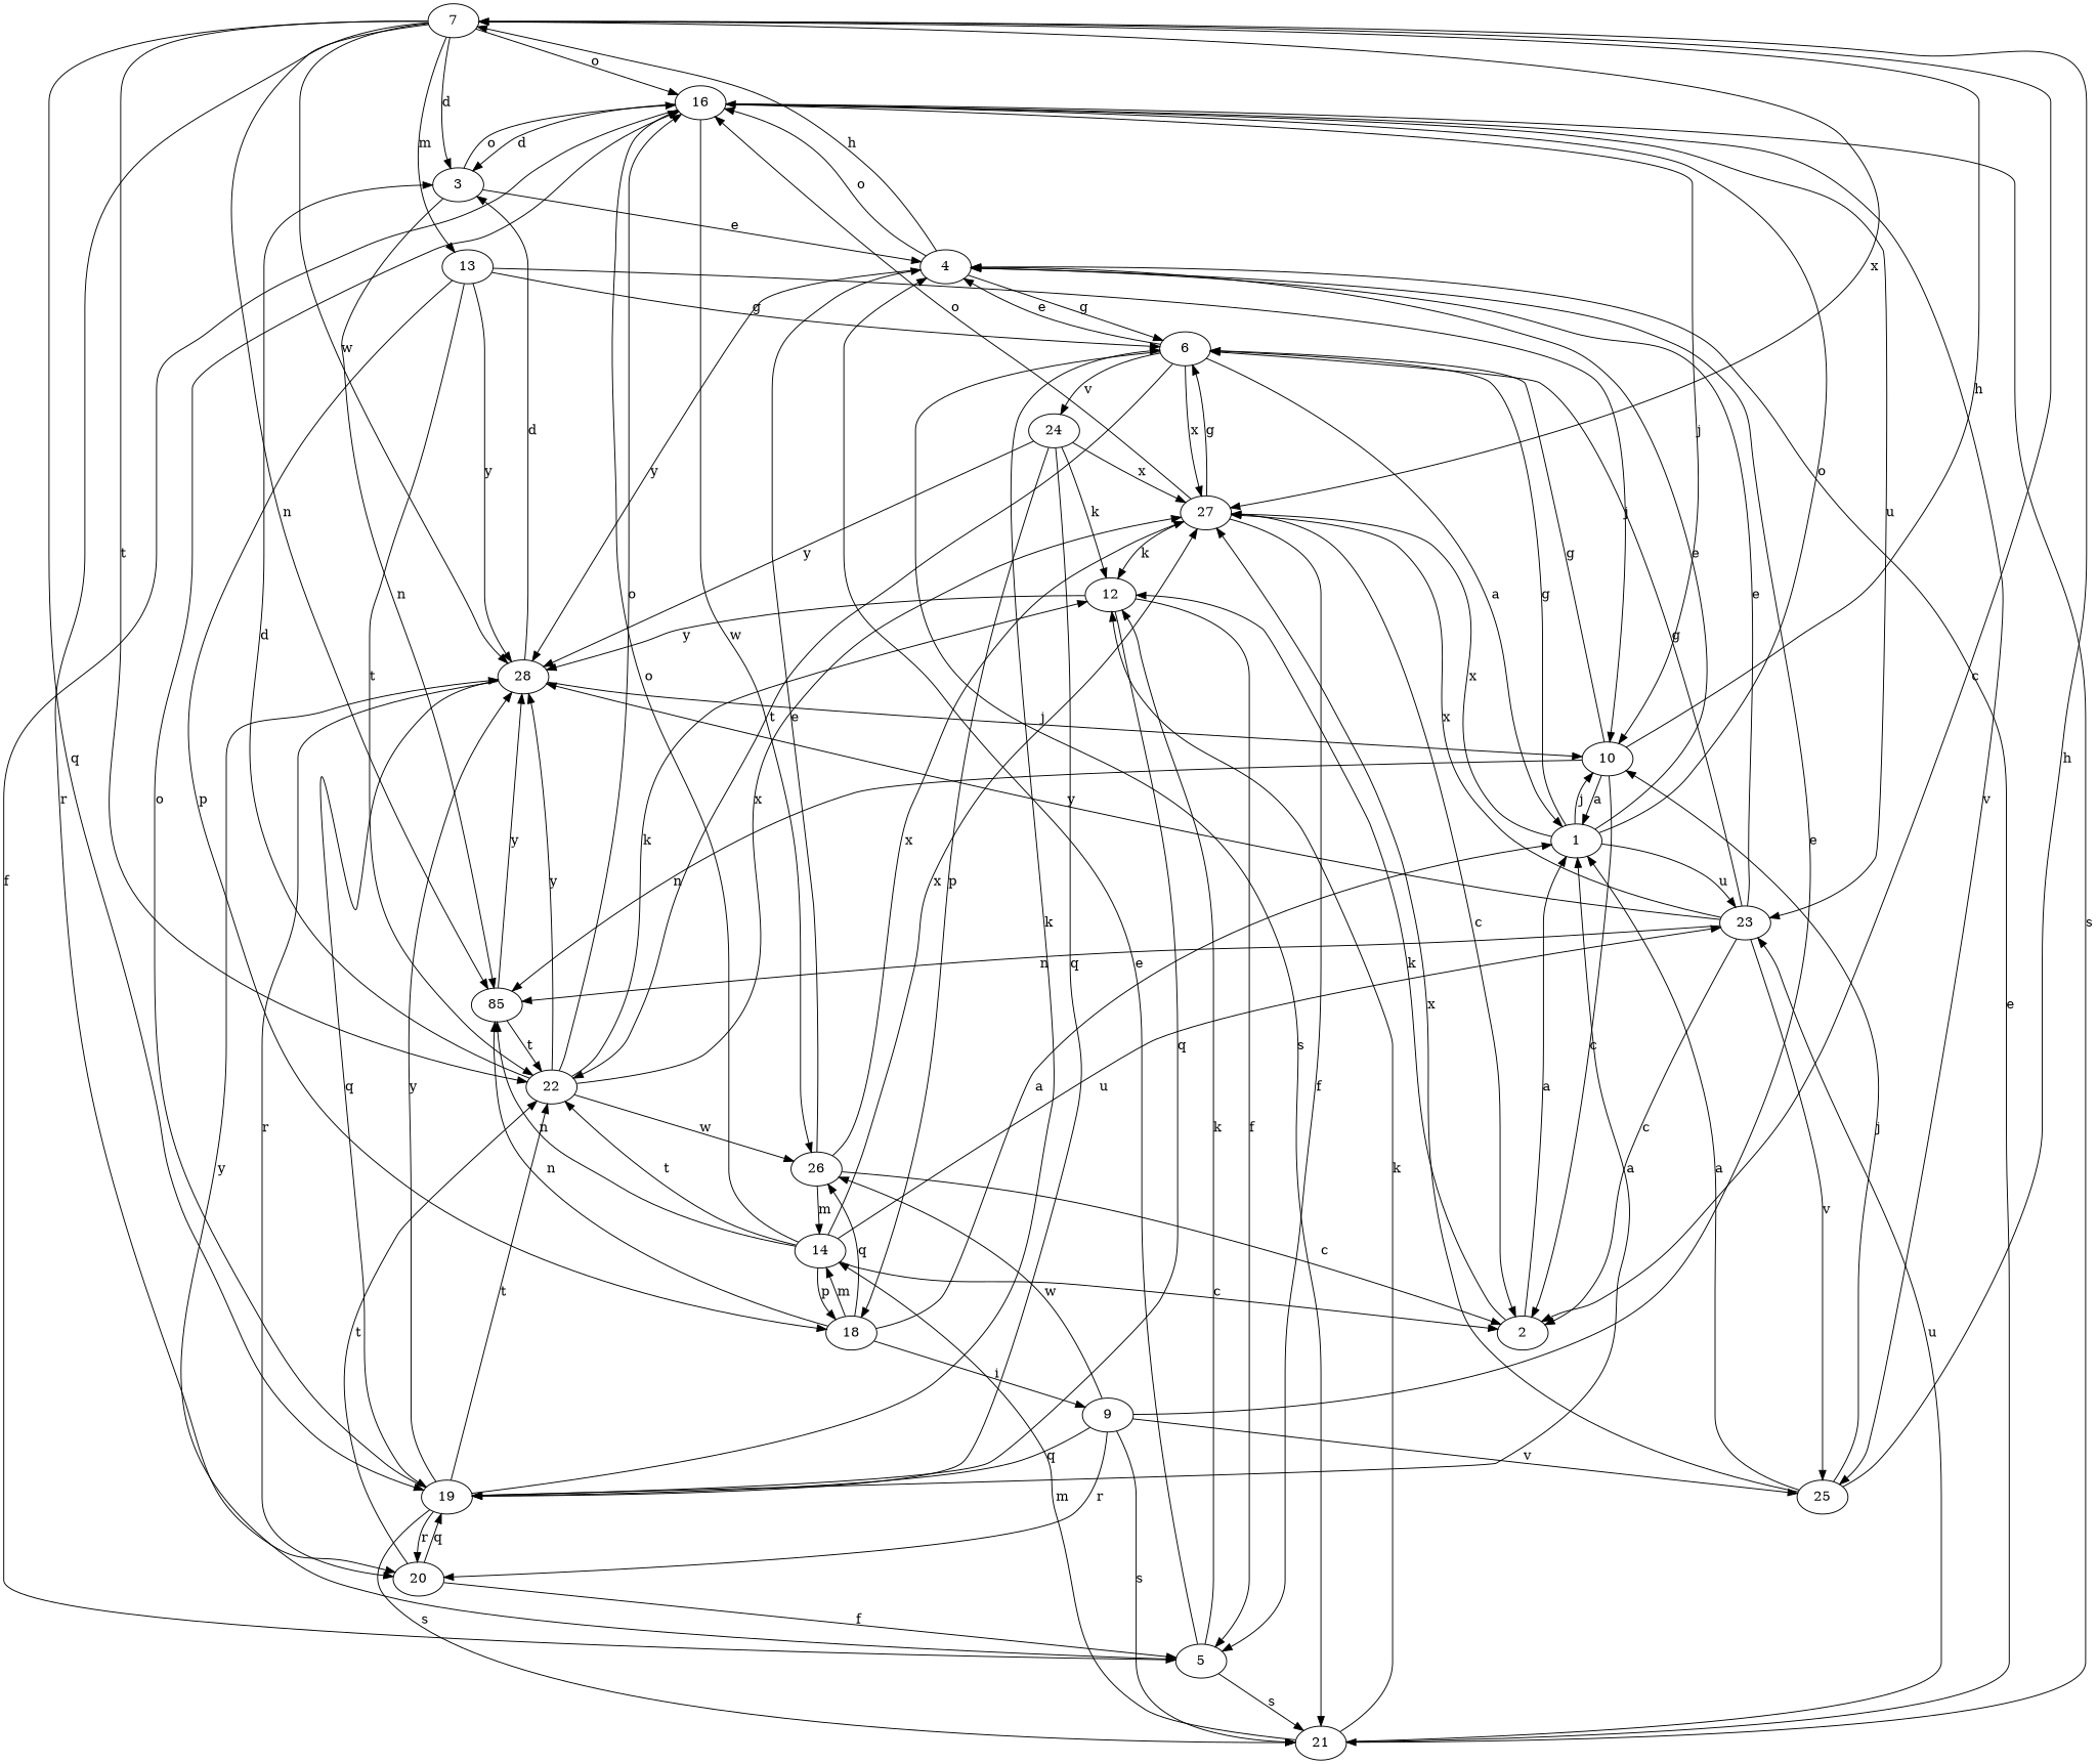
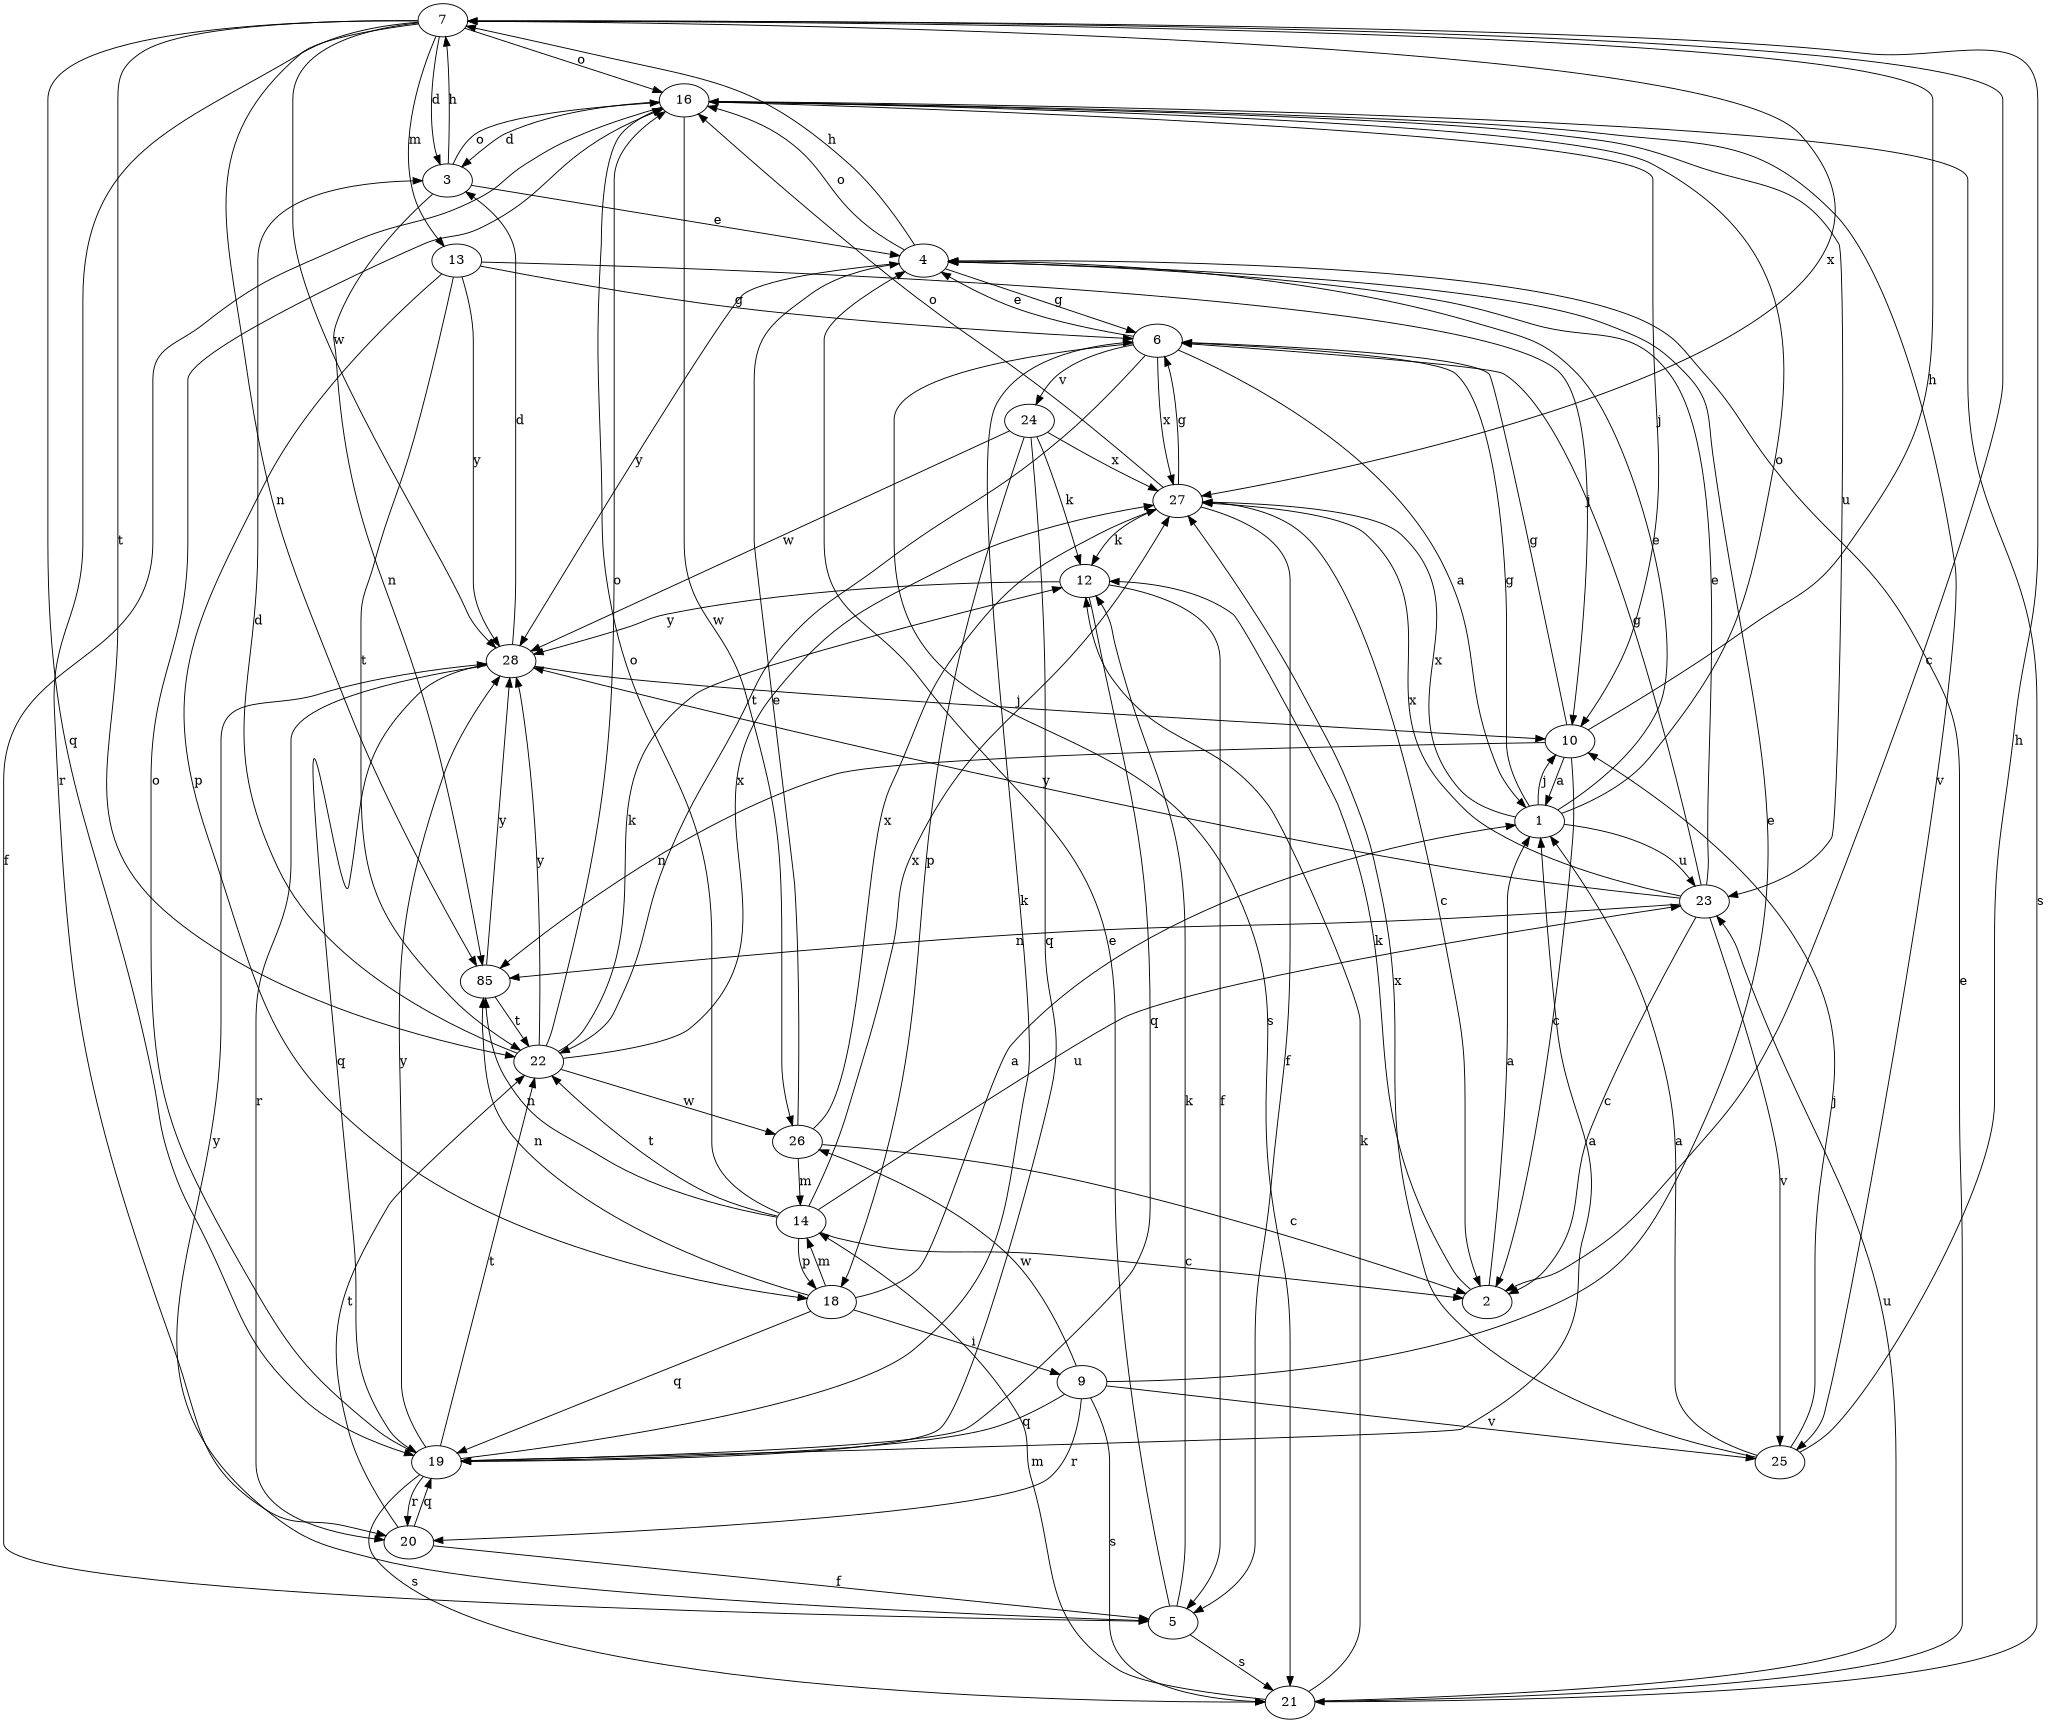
  strict digraph {
    7
    16
    27
    2
    3
    n6 [label=85]
    28
    22
    13
    19
    20
    9
    26
    4
    21
    25
    14
    1
    6
    10
    23
    24
    5
    12
    18
    7 -> 16 [label=o]
    7 -> 27 [label=x]
    7 -> 2 [label=c]
    7 -> 3 [label=d]
    7 -> n6 [label=n]
    7 -> 28 [label=w]
    7 -> 22 [label=t]
    7 -> 13 [label=m]
    7 -> 19 [label=q]
    7 -> 20 [label=r]
    16 -> 3 [label=d]
    16 -> 26 [label=w]
    16 -> 21 [label=s]
    16 -> 25 [label=v]
    16 -> 10 [label=j]
    16 -> 23 [label=u]
    16 -> 5 [label=f]
    27 -> 16 [label=o]
    27 -> 2 [label=c]
    27 -> 6 [label=g]
    27 -> 5 [label=f]
    27 -> 12 [label=k]
    2 -> 1 [label=a]
    2 -> 12 [label=k]
+   3 -> 7 [label=h]
    3 -> 16 [label=o]
    3 -> n6 [label=n]
    3 -> 4 [label=e]
    n6 -> 28 [label=y]
    n6 -> 22 [label=t]
    28 -> 3 [label=d]
    28 -> 19 [label=q]
    28 -> 20 [label=r]
    28 -> 10 [label=j]
    22 -> 16 [label=o]
    22 -> 27 [label=x]
    22 -> 3 [label=d]
    22 -> 28 [label=y]
    22 -> 26 [label=w]
    22 -> 12 [label=k]
    13 -> 28 [label=y]
    13 -> 22 [label=t]
    13 -> 6 [label=g]
    13 -> 10 [label=j]
    13 -> 18 [label=p]
    19 -> 16 [label=o]
    19 -> 28 [label=y]
    19 -> 22 [label=t]
    19 -> 20 [label=r]
    19 -> 21 [label=s]
    19 -> 1 [label=a]
    19 -> 6 [label=k]
    20 -> 22 [label=t]
    20 -> 19 [label=q]
    20 -> 5 [label=f]
    9 -> 19 [label=q]
    9 -> 20 [label=r]
    9 -> 26 [label=w]
    9 -> 4 [label=e]
    9 -> 21 [label=s]
    9 -> 25 [label=v]
    26 -> 27 [label=x]
    26 -> 2 [label=c]
    26 -> 4 [label=e]
    26 -> 14 [label=m]
    4 -> 7 [label=h]
    4 -> 16 [label=o]
    4 -> 28 [label=y]
    4 -> 6 [label=g]
    21 -> 4 [label=e]
    21 -> 14 [label=m]
    21 -> 23 [label=u]
    21 -> 12 [label=k]
    25 -> 7 [label=h]
    25 -> 27 [label=x]
    25 -> 1 [label=a]
    25 -> 10 [label=j]
    14 -> 16 [label=o]
    14 -> 27 [label=x]
    14 -> 2 [label=c]
    14 -> n6 [label=n]
    14 -> 22 [label=t]
    14 -> 23 [label=u]
    14 -> 18 [label=p]
    1 -> 16 [label=o]
    1 -> 27 [label=x]
    1 -> 4 [label=e]
    1 -> 6 [label=g]
    1 -> 10 [label=j]
    1 -> 23 [label=u]
    6 -> 27 [label=x]
    6 -> 22 [label=t]
    6 -> 4 [label=e]
    6 -> 21 [label=s]
    6 -> 1 [label=a]
    6 -> 24 [label=v]
    10 -> 7 [label=h]
    10 -> 2 [label=c]
    10 -> n6 [label=n]
    10 -> 1 [label=a]
    10 -> 6 [label=g]
    23 -> 27 [label=x]
    23 -> 2 [label=c]
    23 -> n6 [label=n]
    23 -> 28 [label=y]
    23 -> 4 [label=e]
    23 -> 25 [label=v]
    23 -> 6 [label=g]
    24 -> 27 [label=x]
-   24 -> 28 [label=y]
+   24 -> 28 [label=w]
    24 -> 19 [label=q]
    24 -> 12 [label=k]
    24 -> 18 [label=p]
    5 -> 28 [label=y]
    5 -> 4 [label=e]
    5 -> 21 [label=s]
    5 -> 12 [label=k]
    12 -> 28 [label=y]
    12 -> 19 [label=q]
    12 -> 5 [label=f]
    18 -> n6 [label=n]
-   18 -> 26 [label=q]
+   18 -> 19 [label=q]
    18 -> 9 [label=i]
    18 -> 14 [label=m]
    18 -> 1 [label=a]
  }
